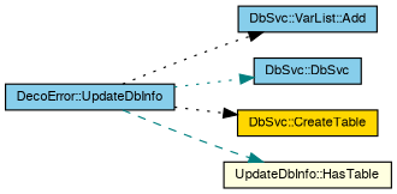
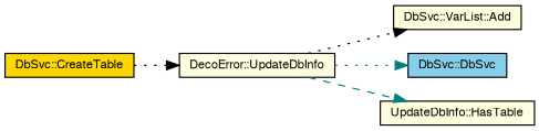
  digraph {
    rankdir=LR
    node [color=black fillcolor=lightyellow fontname=FreeSans fontsize=10 shape=record style=filled]
    edge [color=black fontname=FreeSans fontsize=10 labelfontname=FreeSans labelfontsize=10 style=dotted]
-   n1 [fillcolor=skyblue fontcolor=black height=0.2 label="DecoError::UpdateDbInfo" width=0.4]
-   n2 [fillcolor=skyblue height=0.2 label="DbSvc::VarList::Add" width=0.4]
+   n1 [fontcolor=black height=0.2 label="DecoError::UpdateDbInfo" width=0.4]
+   n2 [height=0.2 label="DbSvc::VarList::Add" width=0.4]
    n3 [fillcolor=skyblue height=0.2 label="DbSvc::DbSvc" width=0.4]
    n4 [fillcolor=gold height=0.2 label="DbSvc::CreateTable" width=0.4]
    n5 [height=0.2 label="UpdateDbInfo::HasTable" width=0.4]
    n1 -> n2
    n1 -> n3 [color=teal]
-   n1 -> n4
+   n4 -> n1
    n1 -> n5 [color=teal style=dashed]
  }
